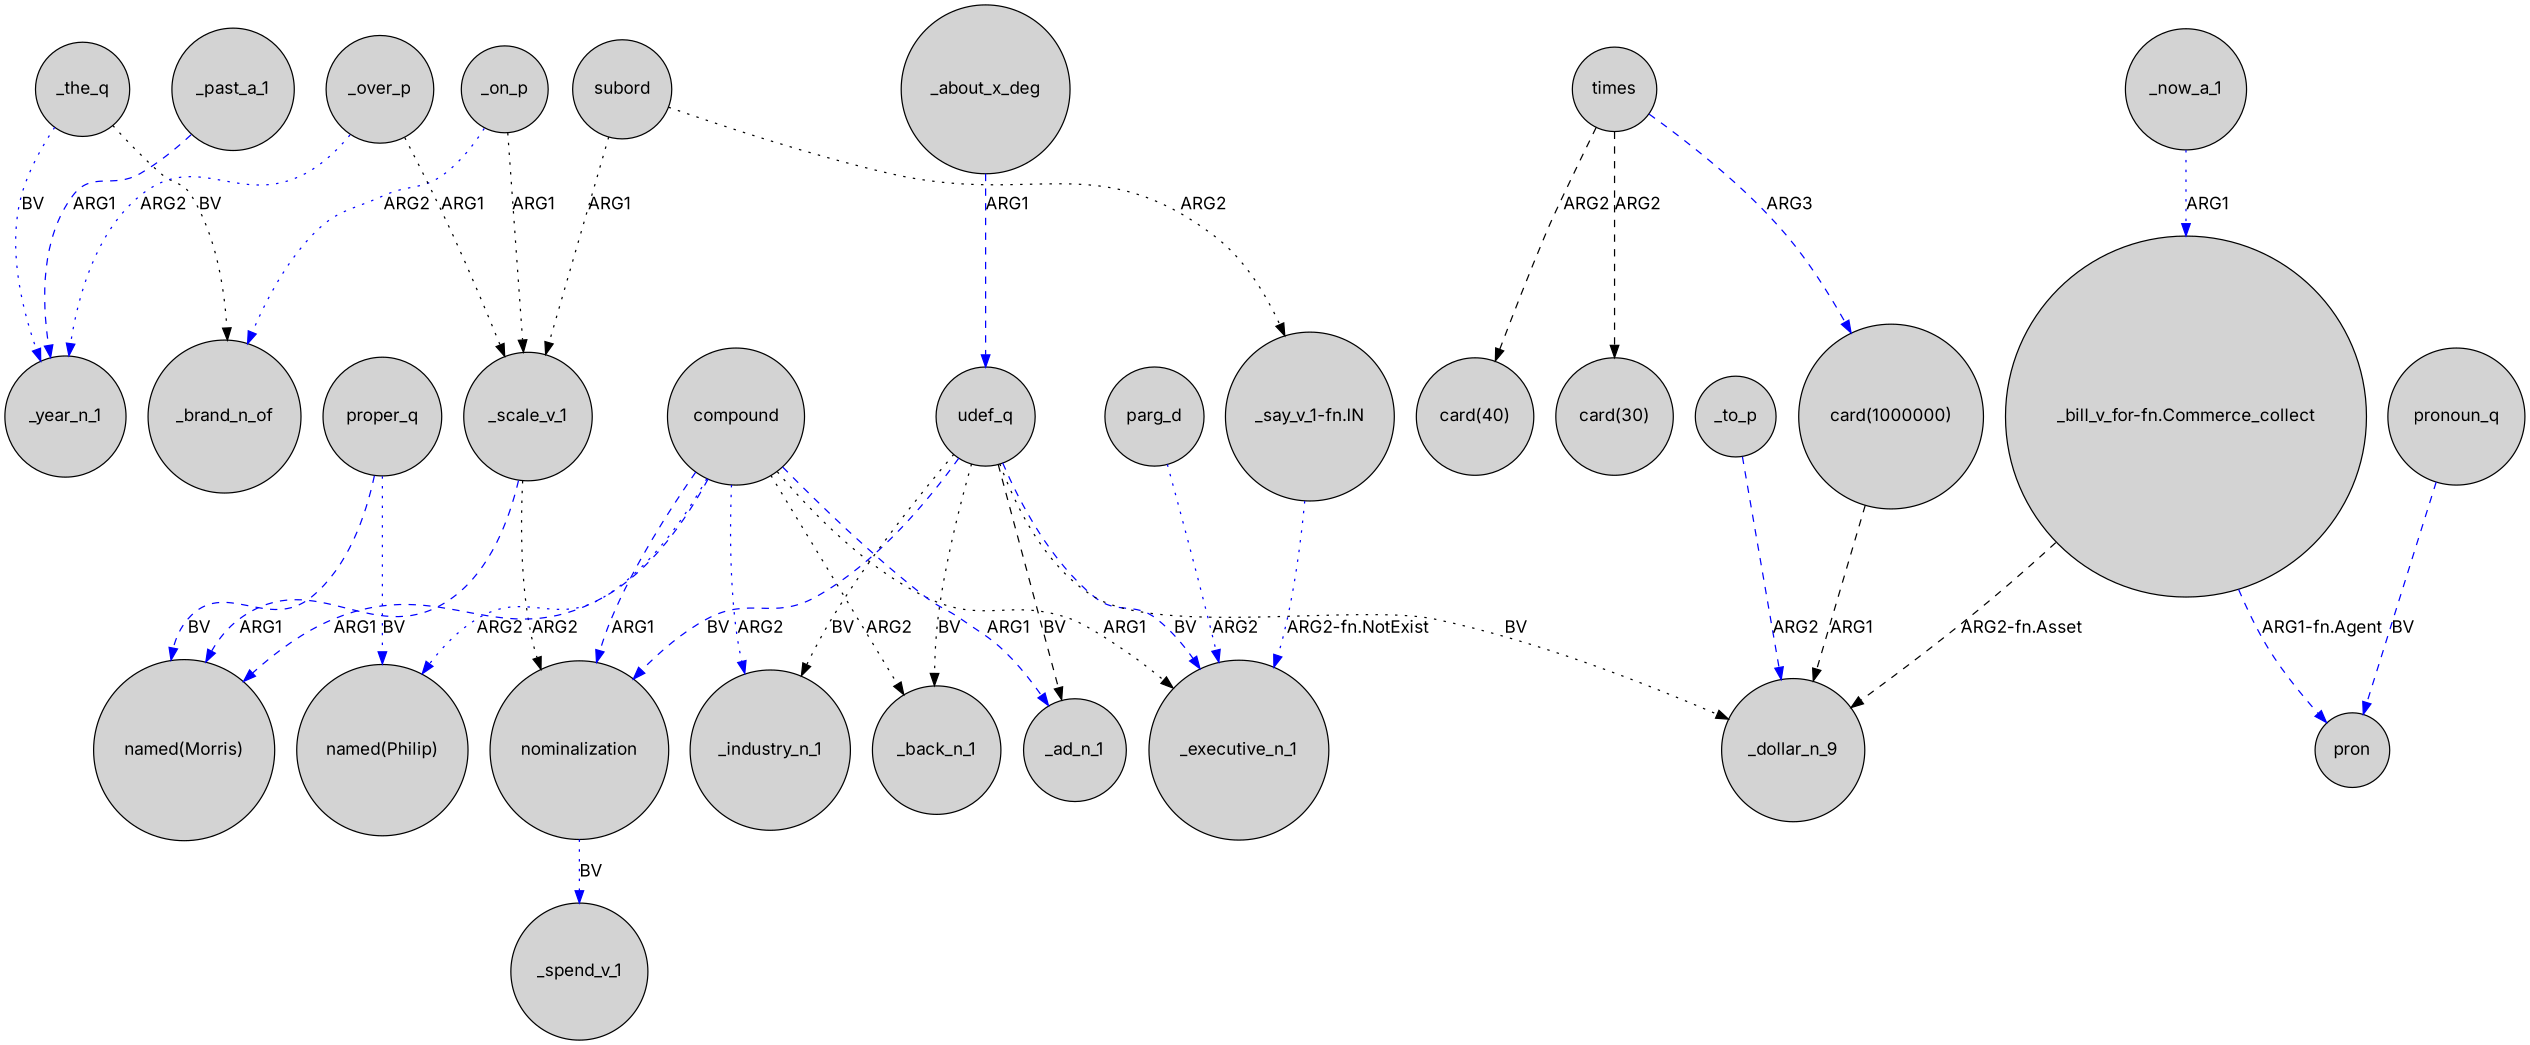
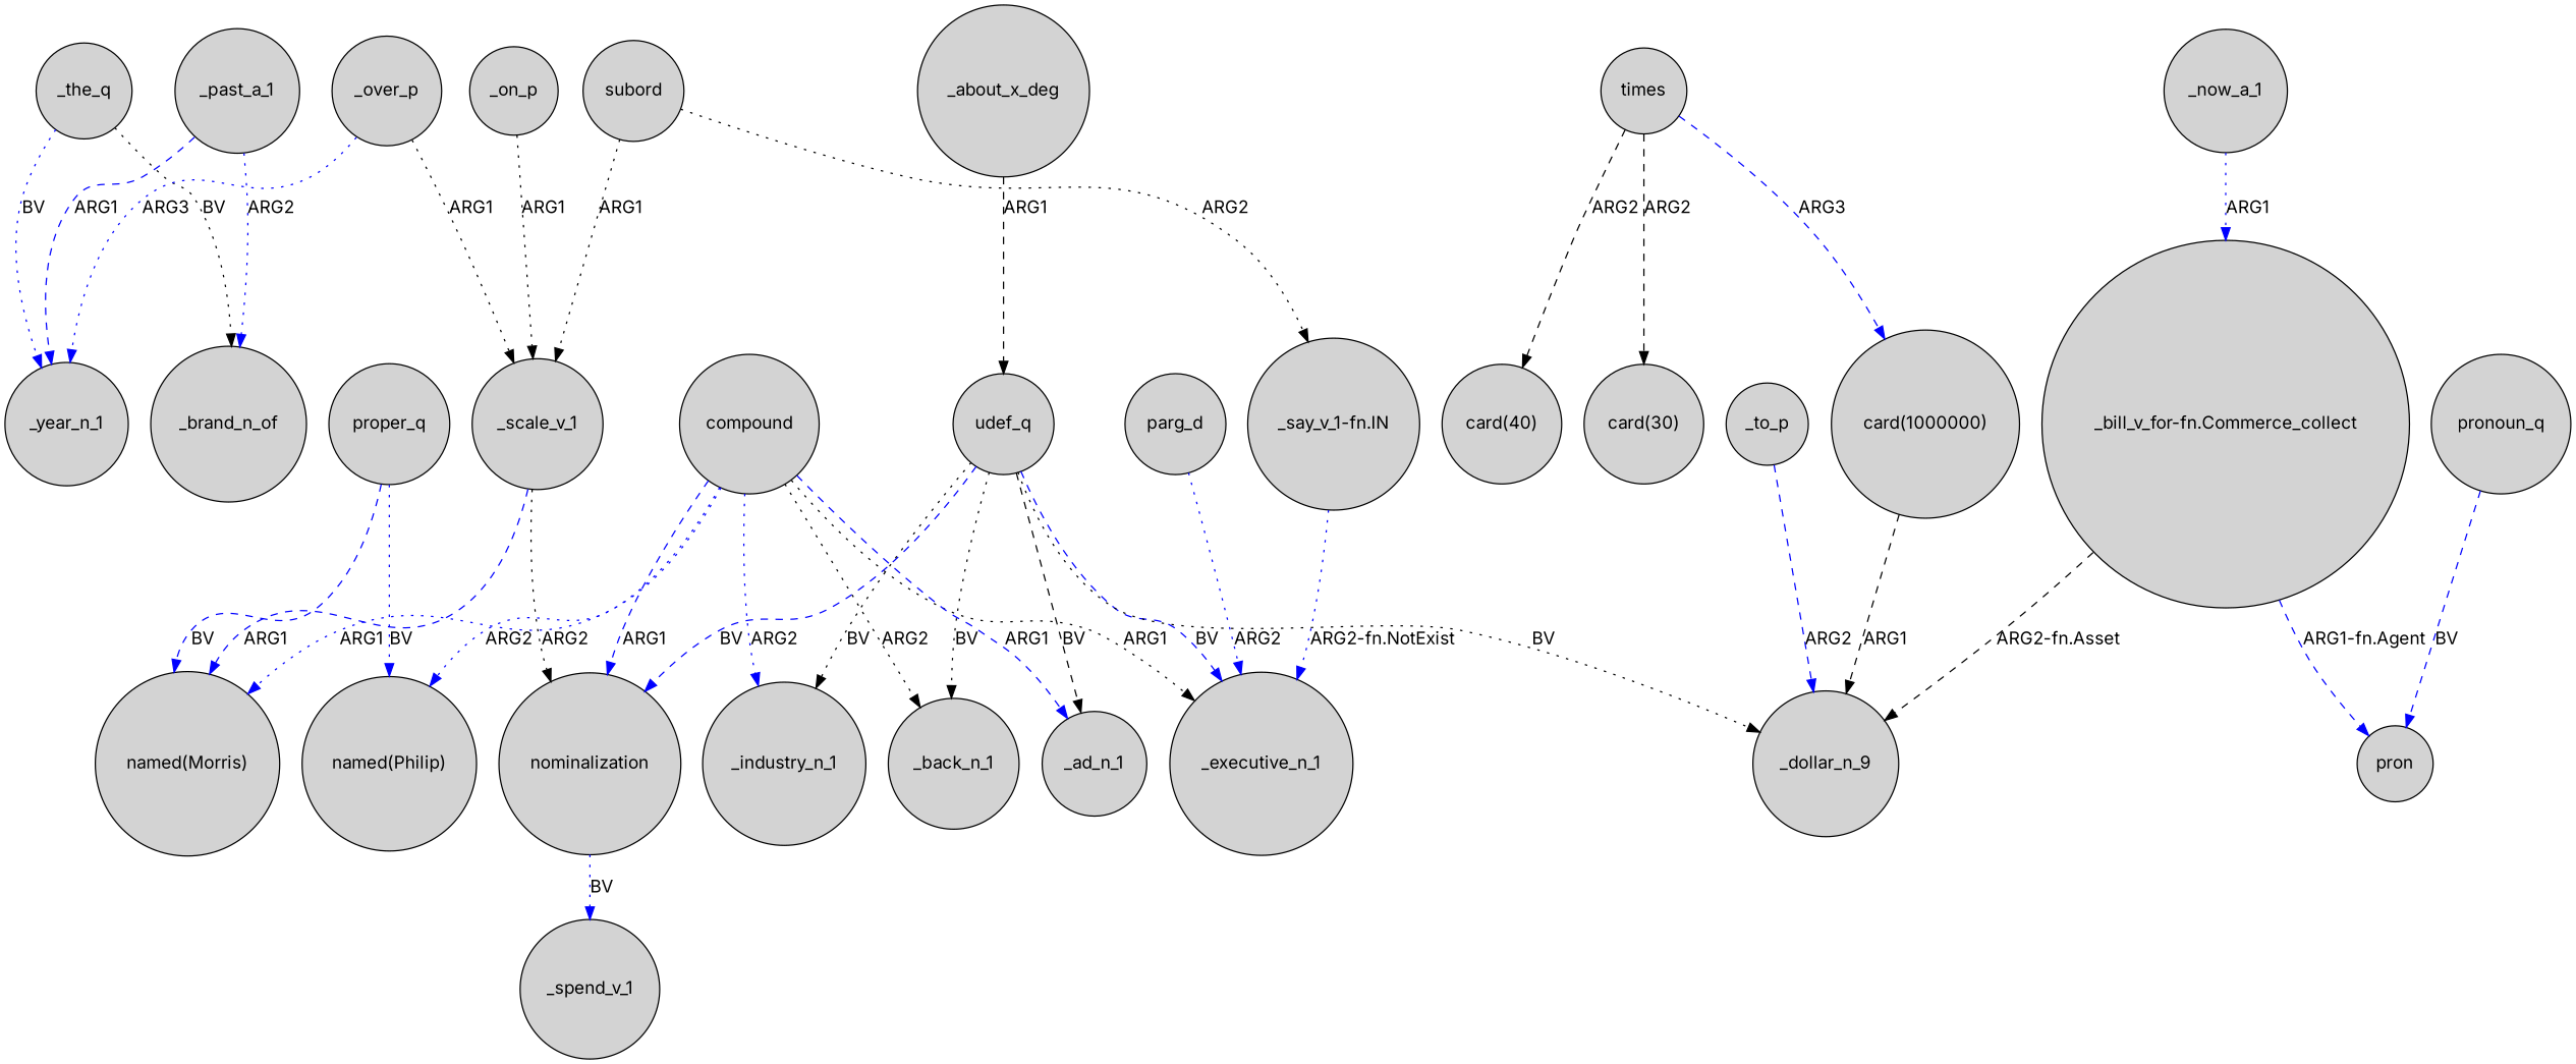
  digraph {
    fontname=Inter
    node [fontname=Inter shape=circle style=filled]
    edge [color=blue fontname=Inter style=dotted]
    _on_p
    _brand_n_of
    _scale_v_1
    nominalization
    "named(Morris)"
    subord
    "_say_v_1-fn.IN"
    _executive_n_1
    _spend_v_1
    n10 [label=_dollar_n_9]
    "card(1000000)"
    _to_p
    udef_q
    _back_n_1
    _ad_n_1
    _industry_n_1
    times
    "card(40)"
    "card(30)"
    _the_q
    _year_n_1
    compound
    "named(Philip)"
    proper_q
    _over_p
    _about_x_deg
    _now_a_1
    "_bill_v_for-fn.Commerce_collect"
    pron
    _past_a_1
    parg_d
    pronoun_q
-   _on_p -> _brand_n_of [label=ARG2]
+   _past_a_1 -> _brand_n_of [label=ARG2]
    _on_p -> _scale_v_1 [color=black label=ARG1]
    _scale_v_1 -> nominalization [color=black label=ARG2]
    _scale_v_1 -> "named(Morris)" [label=ARG1 style=dashed]
    nominalization -> _spend_v_1 [label=BV]
    subord -> _scale_v_1 [color=black label=ARG1]
    subord -> "_say_v_1-fn.IN" [color=black label=ARG2]
    "_say_v_1-fn.IN" -> _executive_n_1 [label="ARG2-fn.NotExist"]
    "card(1000000)" -> n10 [color=black label=ARG1 style=dashed]
    _to_p -> n10 [label=ARG2 style=dashed]
    udef_q -> nominalization [label=BV style=dashed]
    udef_q -> _executive_n_1 [label=BV style=dashed]
    udef_q -> n10 [color=black label=BV]
    udef_q -> _back_n_1 [color=black label=BV]
    udef_q -> _ad_n_1 [color=black label=BV style=dashed]
    udef_q -> _industry_n_1 [color=black label=BV]
    times -> "card(1000000)" [label=ARG3 style=dashed]
    times -> "card(40)" [color=black label=ARG2 style=dashed]
    times -> "card(30)" [color=black label=ARG2 style=dashed]
    _the_q -> _brand_n_of [color=black label=BV]
    _the_q -> _year_n_1 [label=BV]
    compound -> nominalization [label=ARG1 style=dashed]
-   compound -> "named(Morris)" [label=ARG1 style=dashed]
+   compound -> "named(Morris)" [label=ARG1]
    compound -> _executive_n_1 [color=black label=ARG1]
    compound -> _back_n_1 [color=black label=ARG2]
    compound -> _ad_n_1 [label=ARG1 style=dashed]
    compound -> _industry_n_1 [label=ARG2]
    compound -> "named(Philip)" [label=ARG2]
    proper_q -> "named(Morris)" [label=BV style=dashed]
    proper_q -> "named(Philip)" [label=BV]
    _over_p -> _scale_v_1 [color=black label=ARG1]
-   _over_p -> _year_n_1 [label=ARG2]
-   _about_x_deg -> udef_q [label=ARG1 style=dashed]
+   _over_p -> _year_n_1 [label=ARG3]
+   _about_x_deg -> udef_q [color=black label=ARG1 style=dashed]
    _now_a_1 -> "_bill_v_for-fn.Commerce_collect" [label=ARG1]
    "_bill_v_for-fn.Commerce_collect" -> n10 [color=black label="ARG2-fn.Asset" style=dashed]
    "_bill_v_for-fn.Commerce_collect" -> pron [label="ARG1-fn.Agent" style=dashed]
    _past_a_1 -> _year_n_1 [label=ARG1 style=dashed]
    parg_d -> _executive_n_1 [label=ARG2]
    pronoun_q -> pron [label=BV style=dashed]
  }
